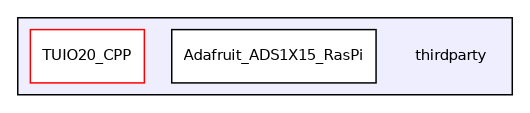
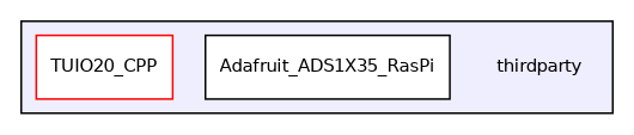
  digraph {
    compound=true
    node [fontname=Helvetica fontsize=10 shape=box fillcolor=white style=filled]
    n1 [label=thirdparty shape=plaintext fillcolor="" style=""]
-   n2 [label=Adafruit_ADS1X15_RasPi]
+   n2 [label=Adafruit_ADS1X35_RasPi]
    n3 [color=red label=TUIO20_CPP]
    subgraph cluster_1 {
      bgcolor="#eeeeff"
      pencolor=black
      n1
      n2
      n3
    }
  }
